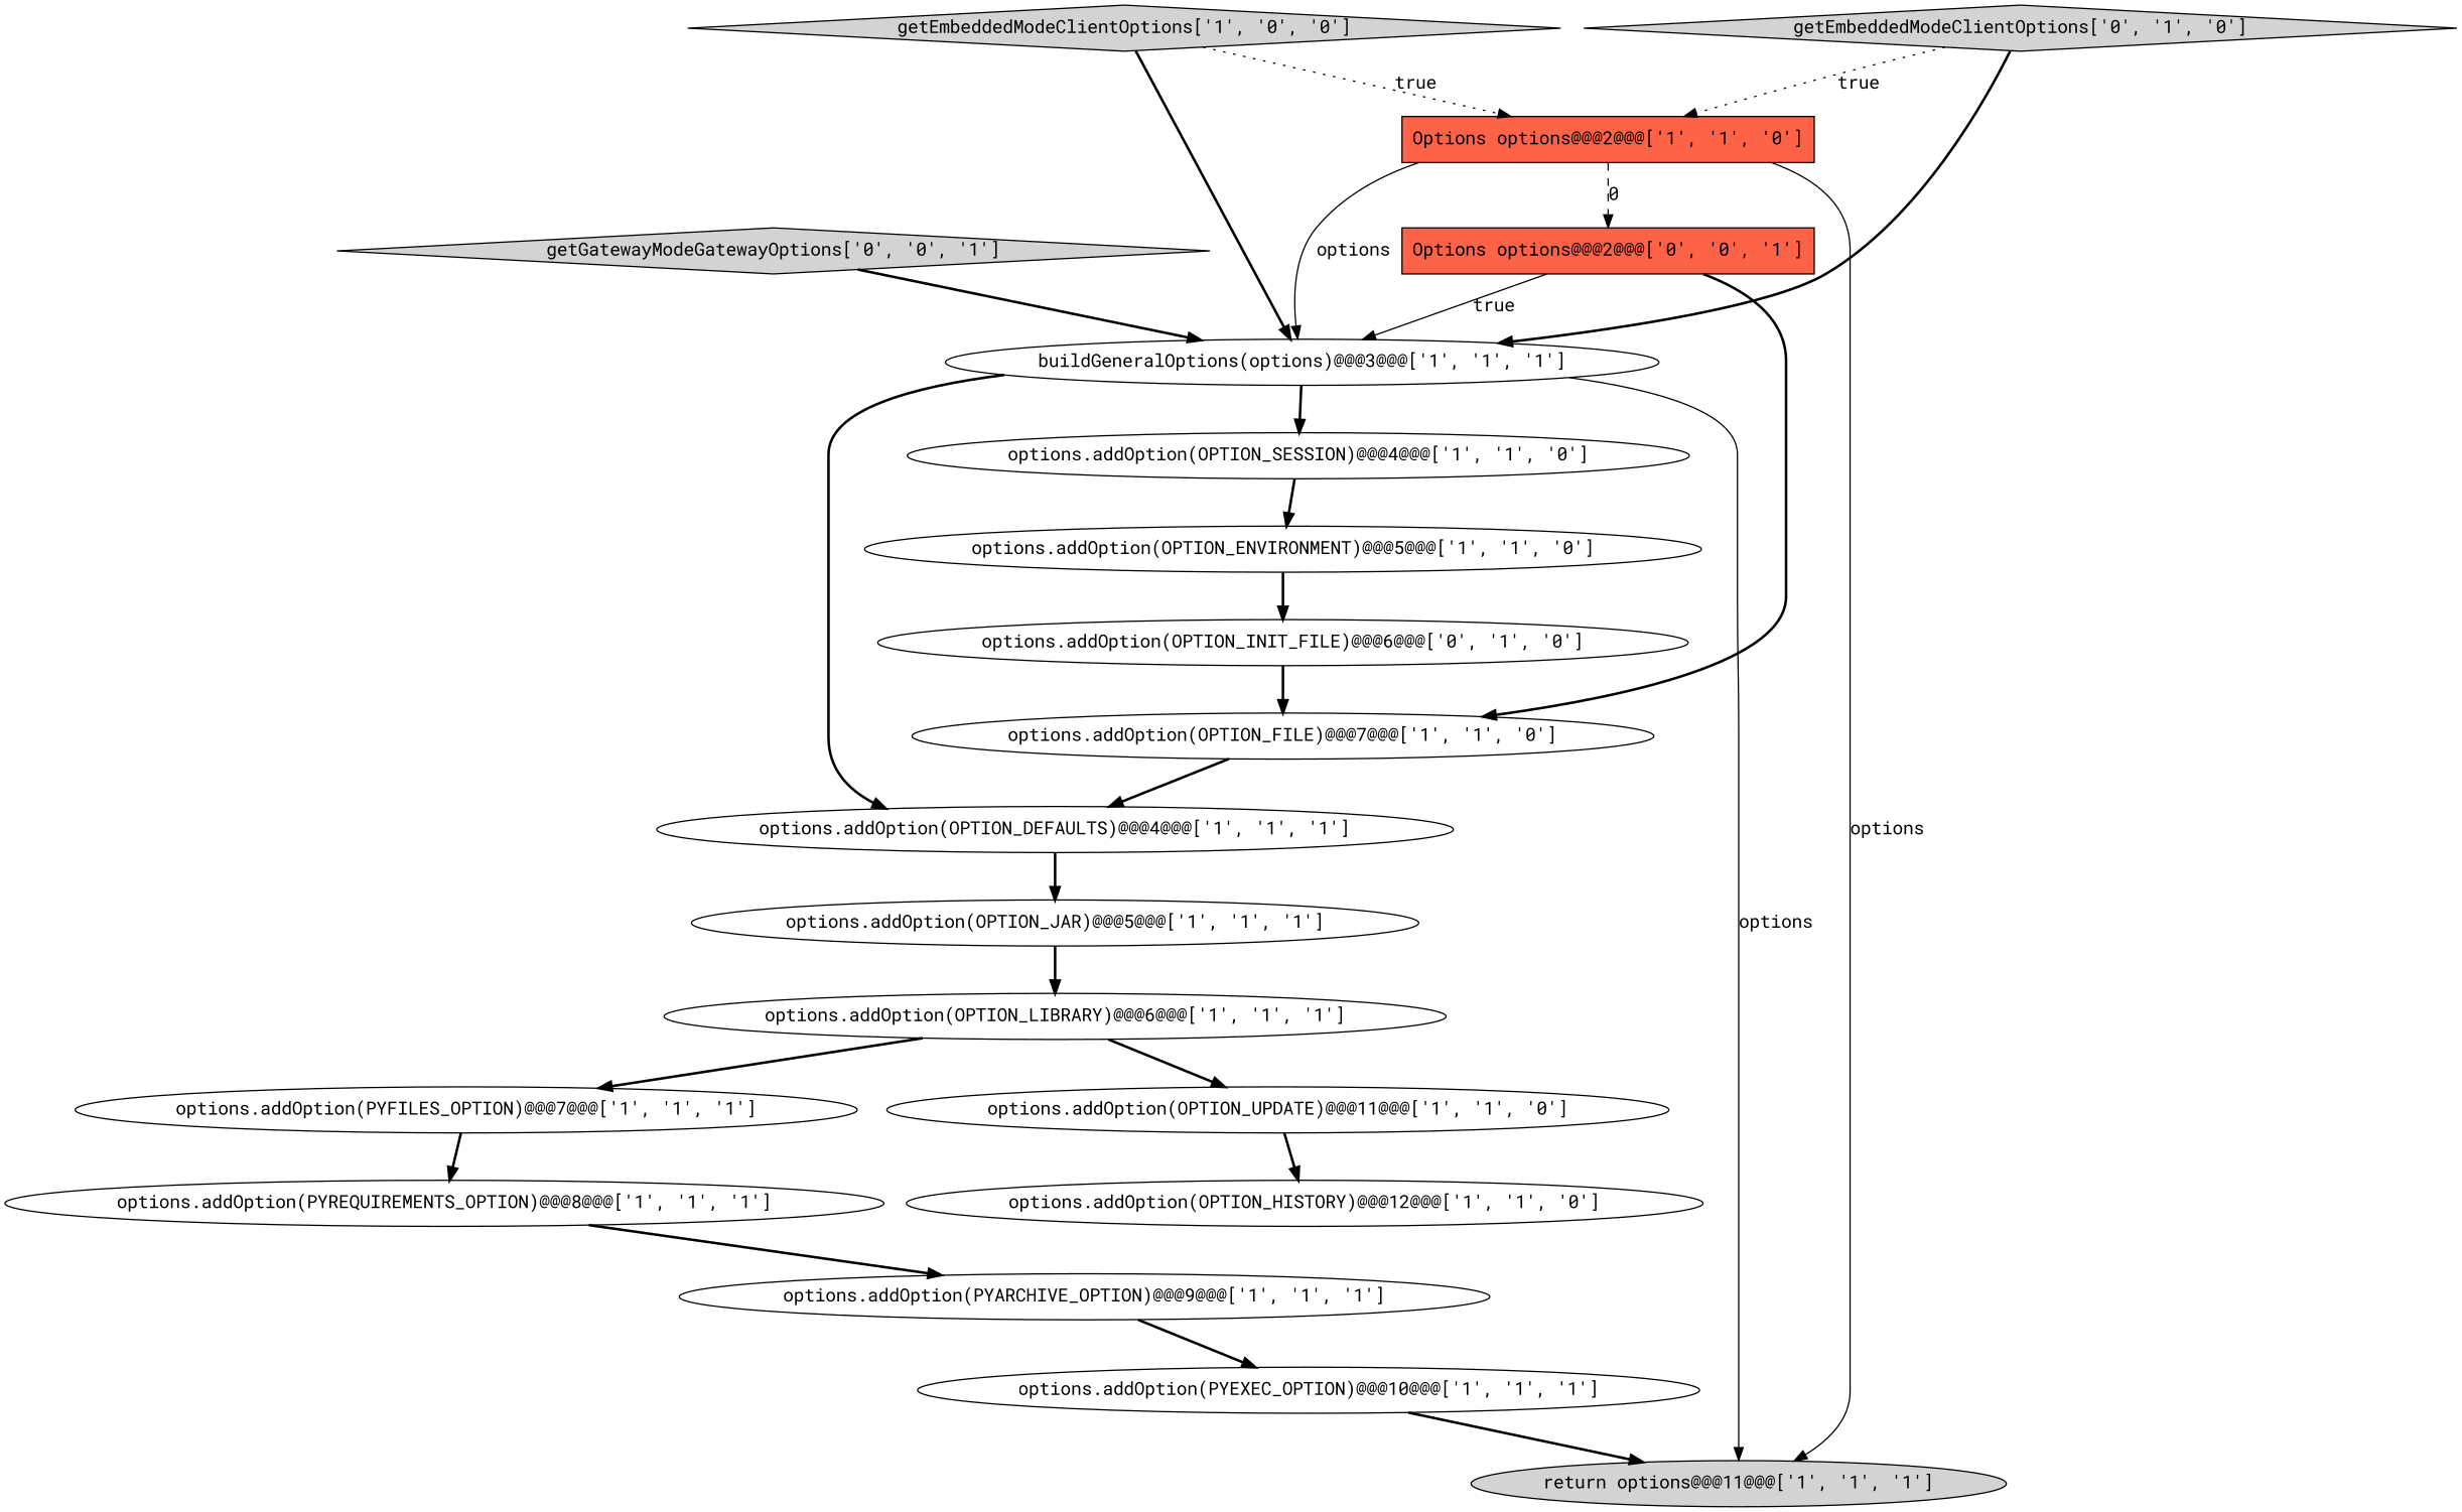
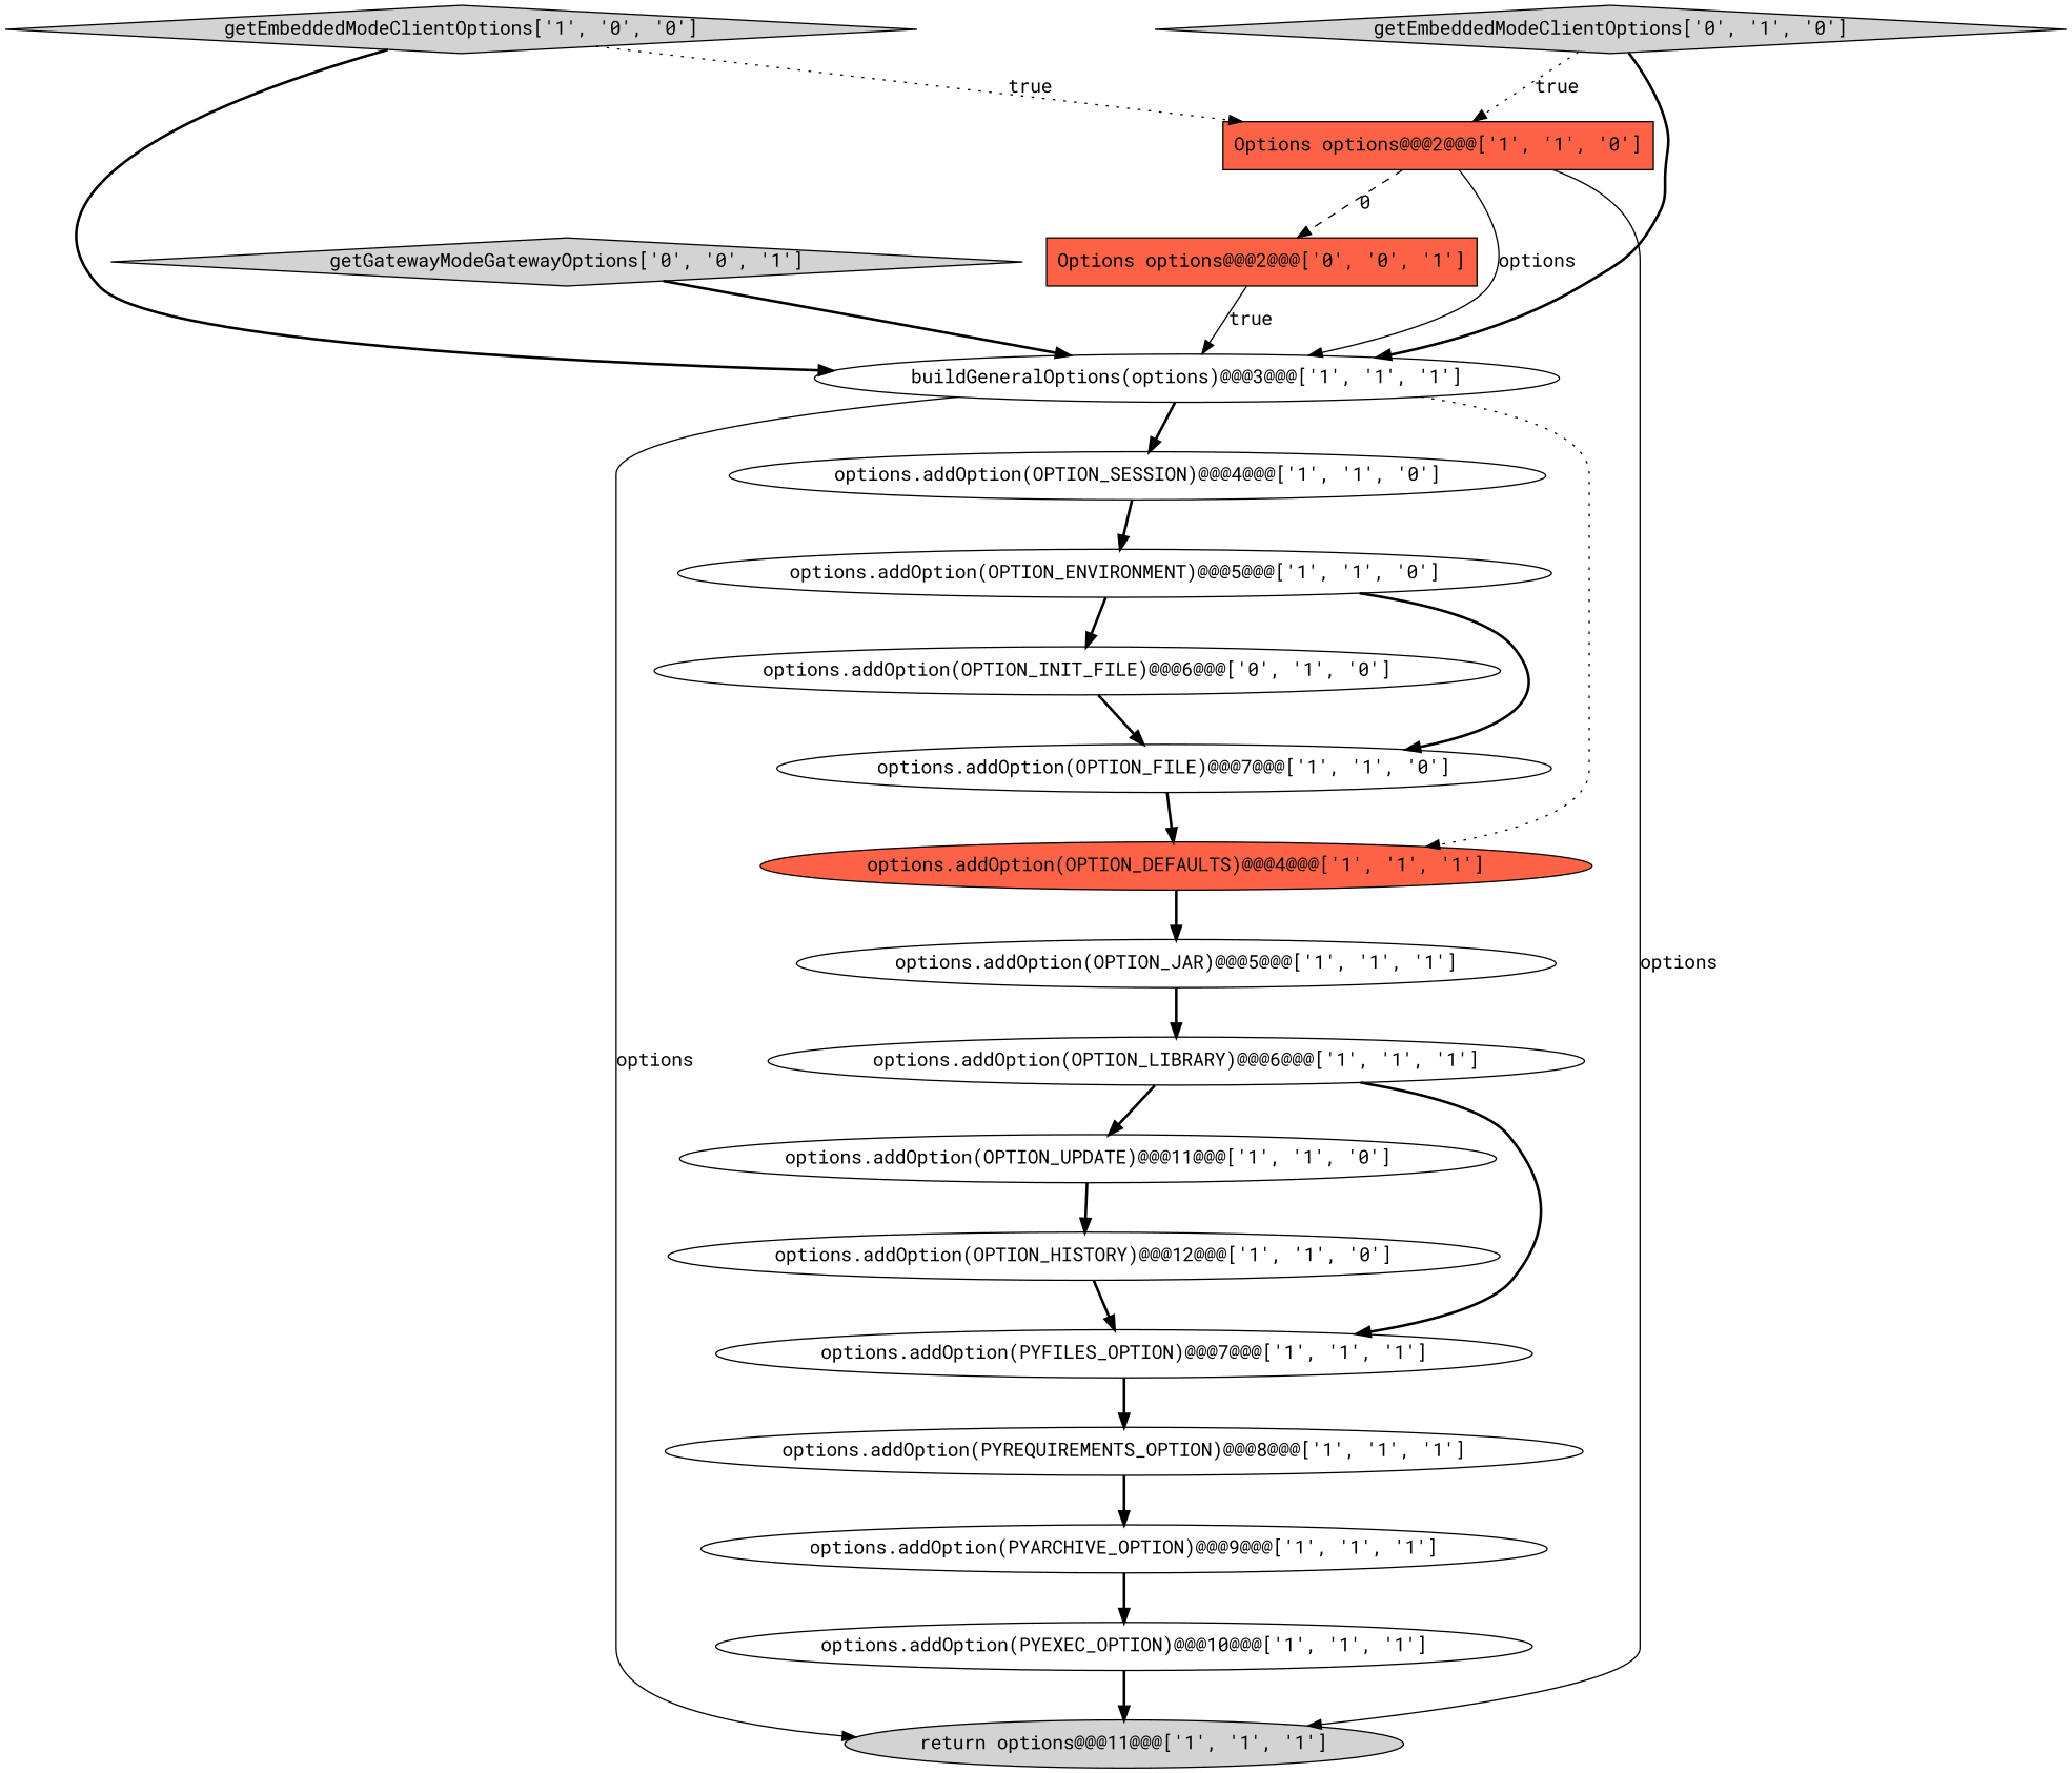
  digraph {
    fontname="Roboto Mono"
    node [fillcolor=white fontname="Roboto Mono" shape=ellipse style=filled]
    edge [fontname="Roboto Mono" style=bold]
    n1 [fillcolor=lightgray label="return options@@@11@@@['1', '1', '1']"]
    n2 [label="options.addOption(OPTION_HISTORY)@@@12@@@['1', '1', '0']"]
    n3 [label="options.addOption(PYFILES_OPTION)@@@7@@@['1', '1', '1']"]
    n4 [label="options.addOption(PYREQUIREMENTS_OPTION)@@@8@@@['1', '1', '1']"]
    n5 [fillcolor=tomato label="Options options@@@2@@@['0', '0', '1']" shape=box]
    n6 [label="buildGeneralOptions(options)@@@3@@@['1', '1', '1']"]
-   n7 [label="options.addOption(OPTION_DEFAULTS)@@@4@@@['1', '1', '1']"]
+   n7 [fillcolor=tomato label="options.addOption(OPTION_DEFAULTS)@@@4@@@['1', '1', '1']"]
    n8 [label="options.addOption(OPTION_SESSION)@@@4@@@['1', '1', '0']"]
    n9 [label="options.addOption(PYARCHIVE_OPTION)@@@9@@@['1', '1', '1']"]
    n10 [label="options.addOption(PYEXEC_OPTION)@@@10@@@['1', '1', '1']"]
    n11 [label="options.addOption(OPTION_ENVIRONMENT)@@@5@@@['1', '1', '0']"]
    n12 [label="options.addOption(OPTION_FILE)@@@7@@@['1', '1', '0']"]
    n13 [label="options.addOption(OPTION_INIT_FILE)@@@6@@@['0', '1', '0']"]
    n14 [fillcolor=lightgray label="getEmbeddedModeClientOptions['1', '0', '0']" shape=diamond]
    n15 [fillcolor=tomato label="Options options@@@2@@@['1', '1', '0']" shape=box]
    n16 [label="options.addOption(OPTION_JAR)@@@5@@@['1', '1', '1']"]
    n17 [label="options.addOption(OPTION_LIBRARY)@@@6@@@['1', '1', '1']"]
    n18 [fillcolor=lightgray label="getEmbeddedModeClientOptions['0', '1', '0']" shape=diamond]
    n19 [label="options.addOption(OPTION_UPDATE)@@@11@@@['1', '1', '0']"]
    n20 [fillcolor=lightgray label="getGatewayModeGatewayOptions['0', '0', '1']" shape=diamond]
+   n2 -> n3
    n3 -> n4
    n4 -> n9
    n5 -> n6 [label=true style=solid]
    n6 -> n1 [label=options style=solid]
-   n6 -> n7
+   n6 -> n7 [style=dotted]
    n6 -> n8
    n7 -> n16
    n8 -> n11
    n9 -> n10
    n10 -> n1
-   n5 -> n12
+   n11 -> n12
    n11 -> n13
    n12 -> n7
    n13 -> n12
    n14 -> n6
    n14 -> n15 [label=true style=dotted]
    n15 -> n1 [label=options style=solid]
    n15 -> n5 [label=0 style=dashed]
    n15 -> n6 [label=options style=solid]
    n16 -> n17
    n17 -> n3
    n17 -> n19
    n18 -> n6
    n18 -> n15 [label=true style=dotted]
    n19 -> n2
    n20 -> n6
  }
